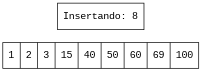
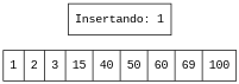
  digraph {
    rankdir=LR
    fontname="Liberation Mono"
    node [shape=record fontname="Liberation Mono"]
    n1 [label="{ 1|2|3|15|40|50|60|69|100}"]
-   n2 [label="Insertando: 8"]
+   n2 [label="Insertando: 1"]
  }
